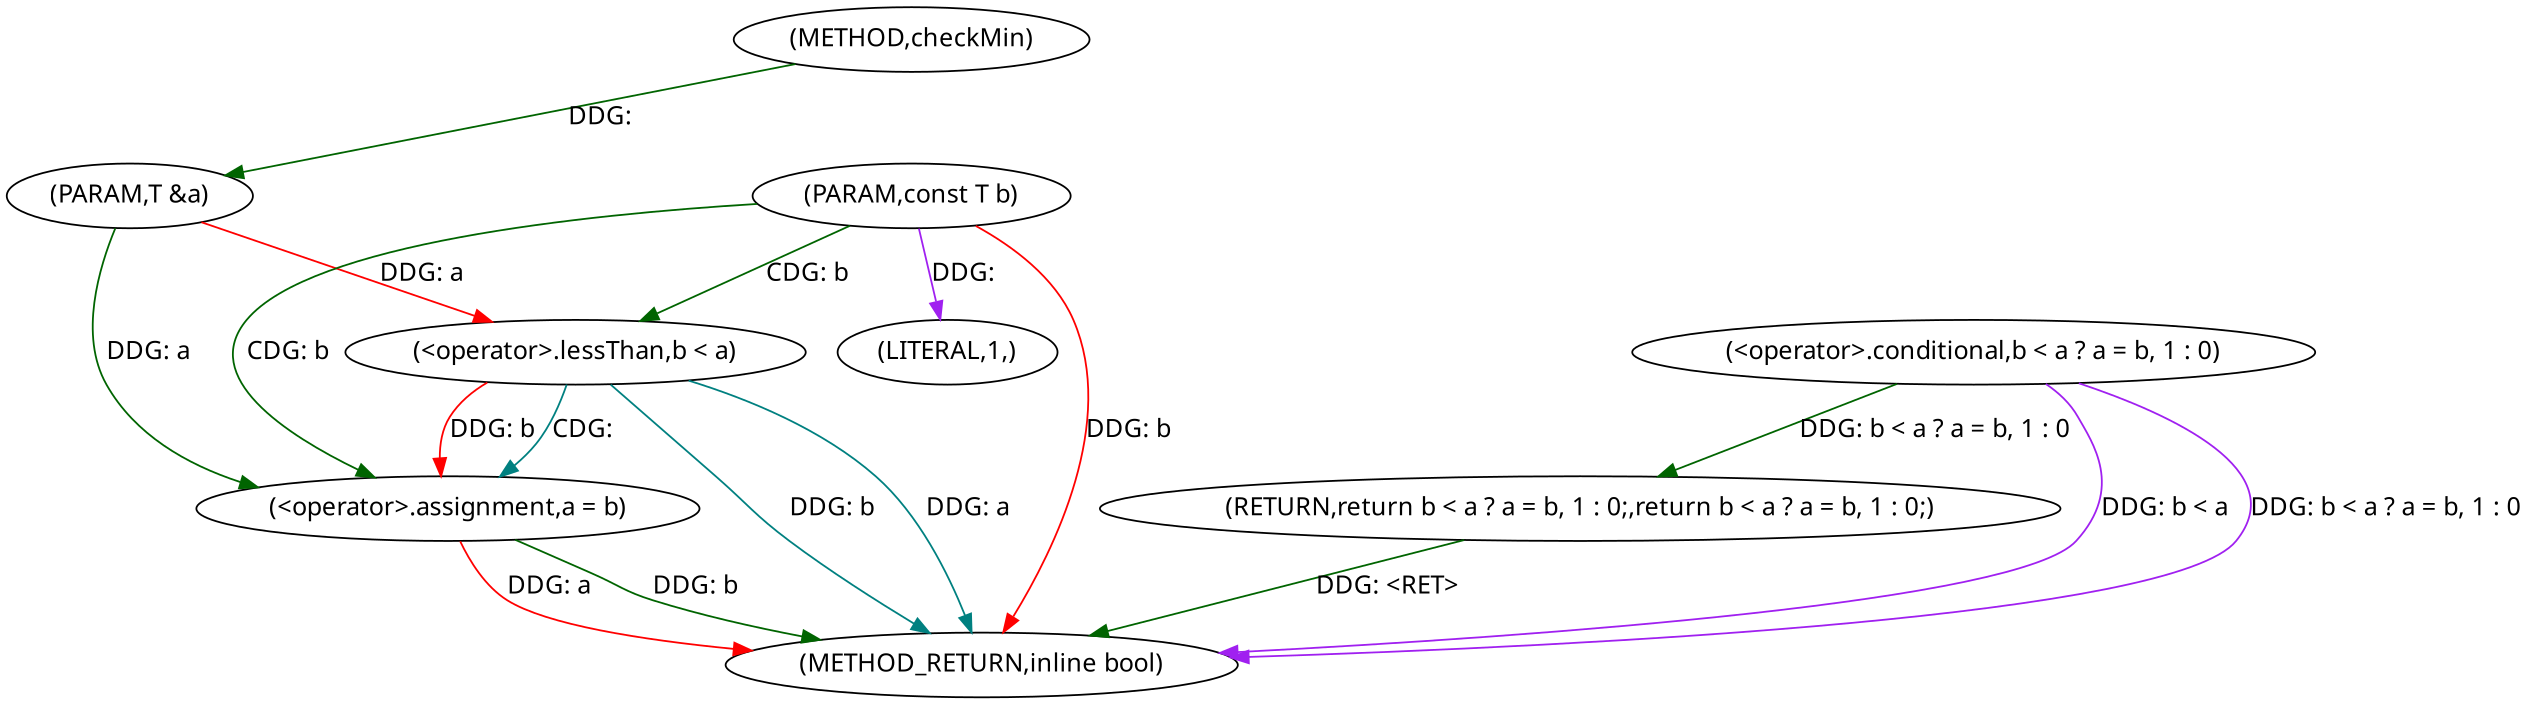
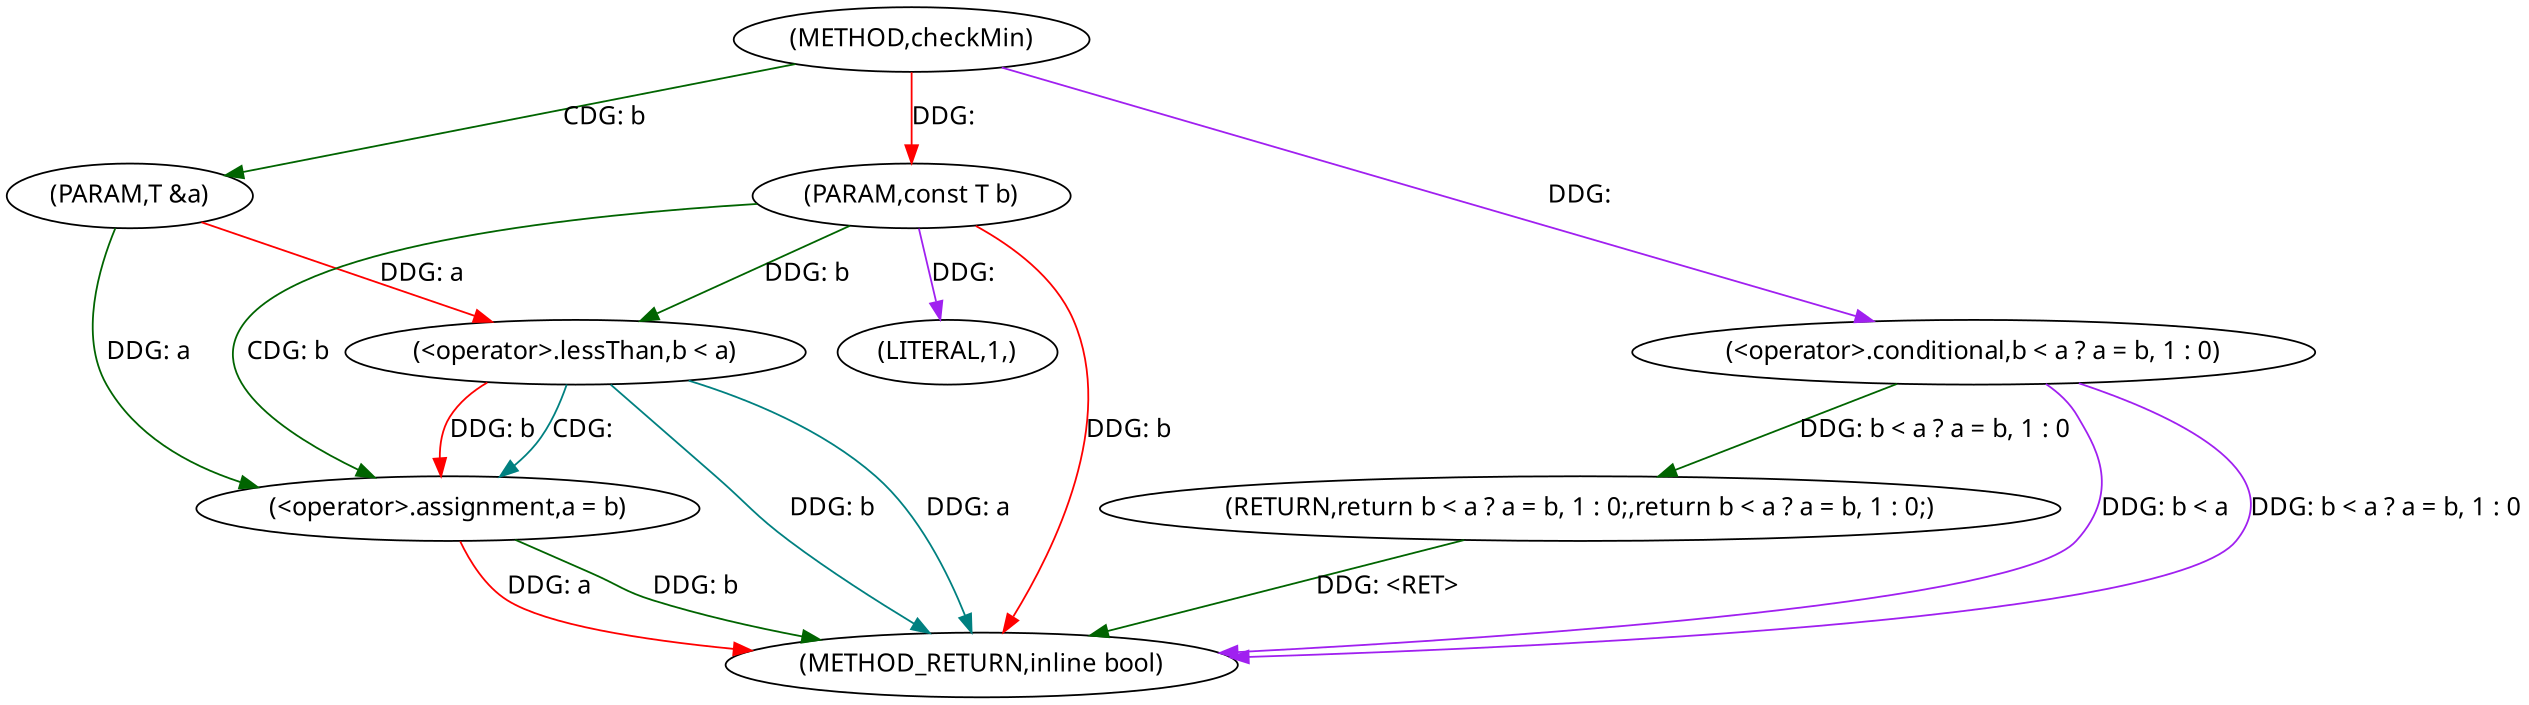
  digraph {
    fontname="Noto Sans"
    node [fontname="Noto Sans"]
    edge [color=darkgreen fontname="Noto Sans"]
    n1 [label="(METHOD,checkMin)"]
    n2 [label="(PARAM,T &a)"]
    n3 [label="(PARAM,const T b)"]
    n4 [label="(<operator>.conditional,b < a ? a = b, 1 : 0)"]
    n5 [label="(<operator>.lessThan,b < a)"]
    n6 [label="(<operator>.assignment,a = b)"]
    n7 [label="(LITERAL,1,)"]
    n8 [label="(METHOD_RETURN,inline bool)"]
    n9 [label="(RETURN,return b < a ? a = b, 1 : 0;,return b < a ? a = b, 1 : 0;)"]
-   n1 -> n2 [label="DDG: "]
+   n1 -> n2 [label="CDG: b"]
+   n1 -> n3 [color=red label="DDG: "]
+   n1 -> n4 [color=purple label="DDG: "]
    n2 -> n5 [color=red label="DDG: a"]
    n2 -> n6 [label="DDG: a"]
-   n3 -> n5 [label="CDG: b"]
+   n3 -> n5 [label="DDG: b"]
    n3 -> n6 [label="CDG: b"]
    n3 -> n7 [color=purple label="DDG: "]
    n3 -> n8 [color=red label="DDG: b"]
    n4 -> n8 [color=purple label="DDG: b < a"]
    n4 -> n8 [color=purple label="DDG: b < a ? a = b, 1 : 0"]
    n4 -> n9 [label="DDG: b < a ? a = b, 1 : 0"]
    n5 -> n6 [color=red label="DDG: b"]
    n5 -> n6 [color=teal label="CDG: "]
    n5 -> n8 [color=teal label="DDG: b"]
    n5 -> n8 [color=teal label="DDG: a"]
    n6 -> n8 [color=red label="DDG: a"]
    n6 -> n8 [label="DDG: b"]
    n9 -> n8 [label="DDG: <RET>"]
  }
